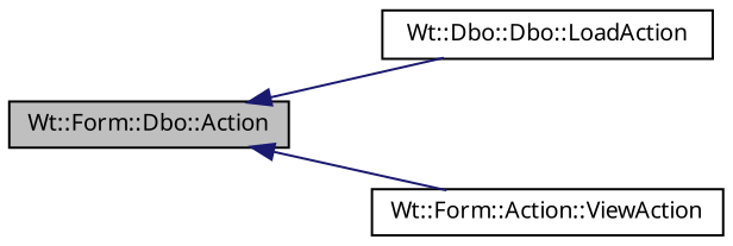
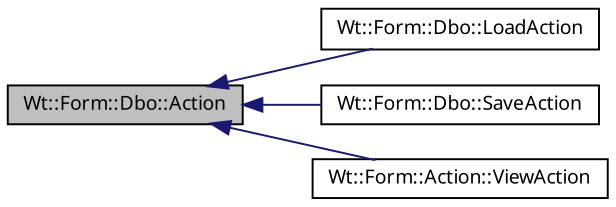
  digraph {
    fontname="Noto Sans"
    rankdir=LR
    node [color=black fillcolor=white fontname="Noto Sans" fontsize=10 shape=record style=filled]
    edge [color=midnightblue dir=back fontname="Noto Sans" fontsize=10 labelfontname=Helvetica labelfontsize=10 style=solid]
    n1 [fillcolor=grey75 fontcolor=black height=0.2 label="Wt::Form::Dbo::Action" width=0.4]
-   n2 [height=0.2 label="Wt::Dbo::Dbo::LoadAction" width=0.4]
+   n2 [height=0.2 label="Wt::Form::Dbo::LoadAction" width=0.4]
+   n3 [height=0.2 label="Wt::Form::Dbo::SaveAction" width=0.4]
    n4 [height=0.2 label="Wt::Form::Action::ViewAction" width=0.4]
    n1 -> n2
+   n1 -> n3
    n1 -> n4
  }
